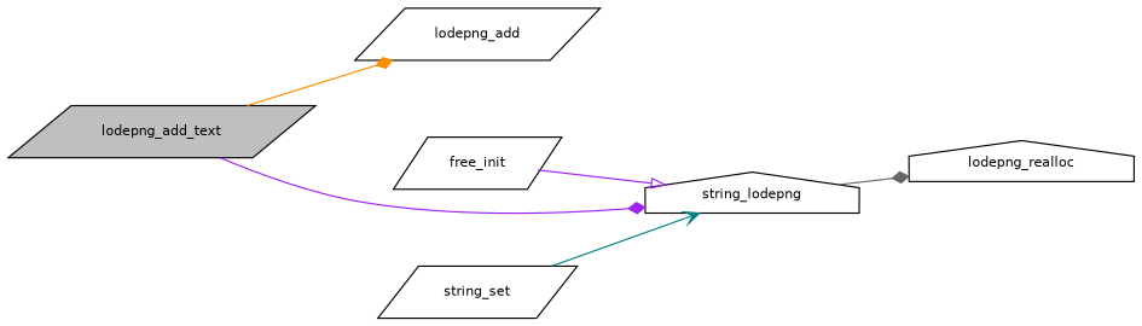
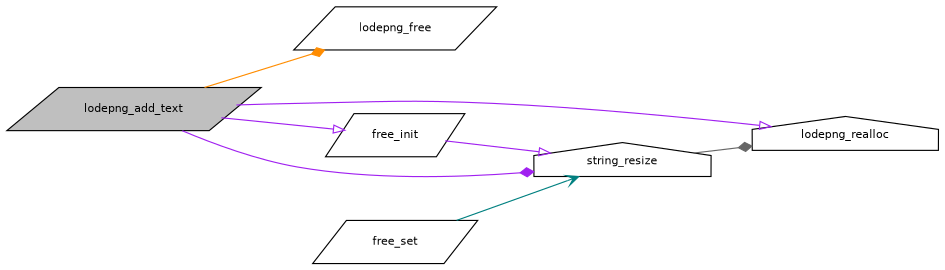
  digraph {
    rankdir=LR
    node [color=black fillcolor=white fontname=Helvetica fontsize=10 shape=parallelogram style=filled]
    edge [arrowhead=diamond color=purple fontname=Helvetica fontsize=10 labelfontname=Helvetica labelfontsize=10 style=solid]
    n1 [fillcolor=grey75 fontcolor=black height=0.2 label=lodepng_add_text width=0.4]
-   n2 [height=0.2 label=lodepng_add width=0.4]
+   n2 [height=0.2 label=lodepng_free width=0.4]
    n3 [height=0.2 label=lodepng_realloc shape=house width=0.4]
    n4 [height=0.2 label=free_init width=0.4]
-   n5 [height=0.2 label=string_lodepng shape=house width=0.4]
-   n6 [height=0.2 label=string_set width=0.4]
+   n5 [height=0.2 label=string_resize shape=house width=0.4]
+   n6 [height=0.2 label=free_set width=0.4]
    n1 -> n2 [color=darkorange]
+   n1 -> n3 [arrowhead=onormal]
+   n1 -> n4 [arrowhead=onormal]
    n1 -> n5
    n4 -> n5 [arrowhead=onormal]
    n5 -> n3 [color=gray40]
    n6 -> n5 [arrowhead=vee color=teal]
  }
